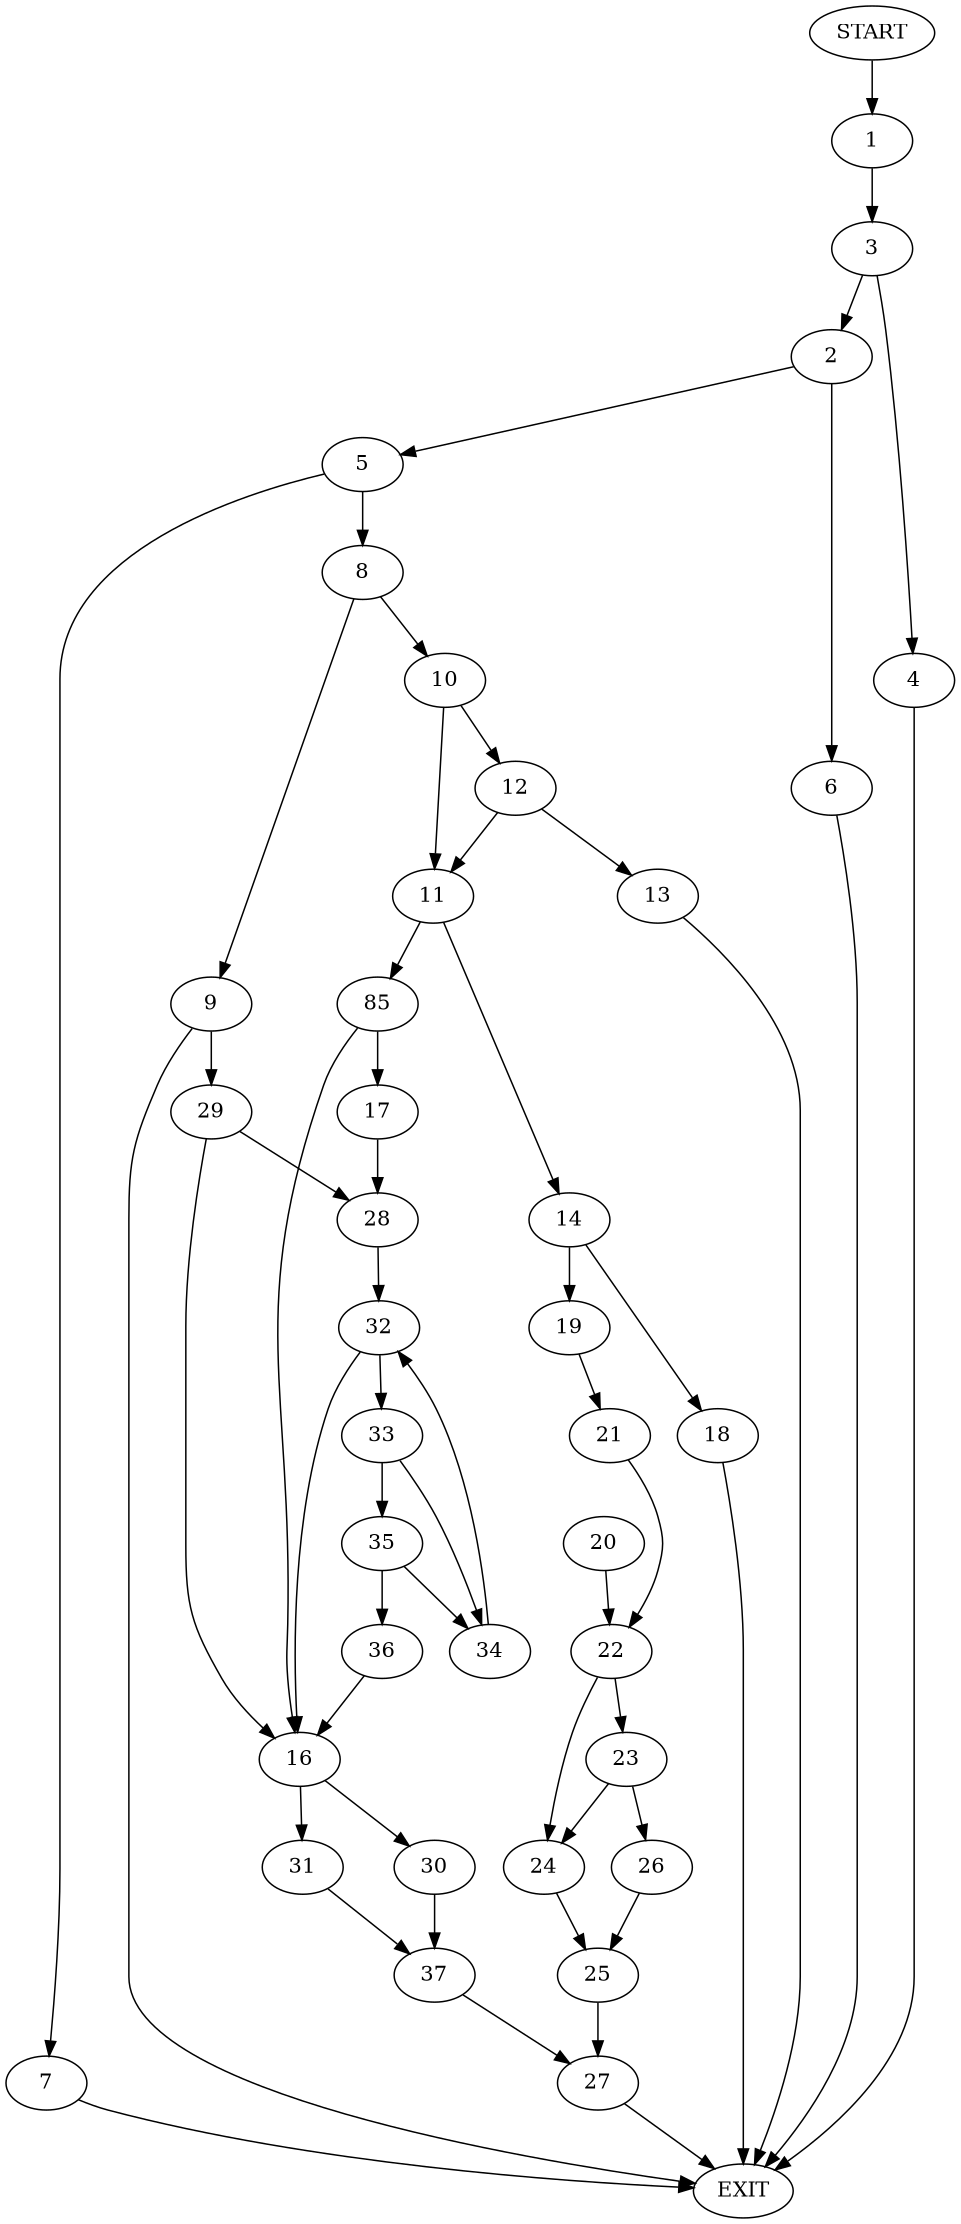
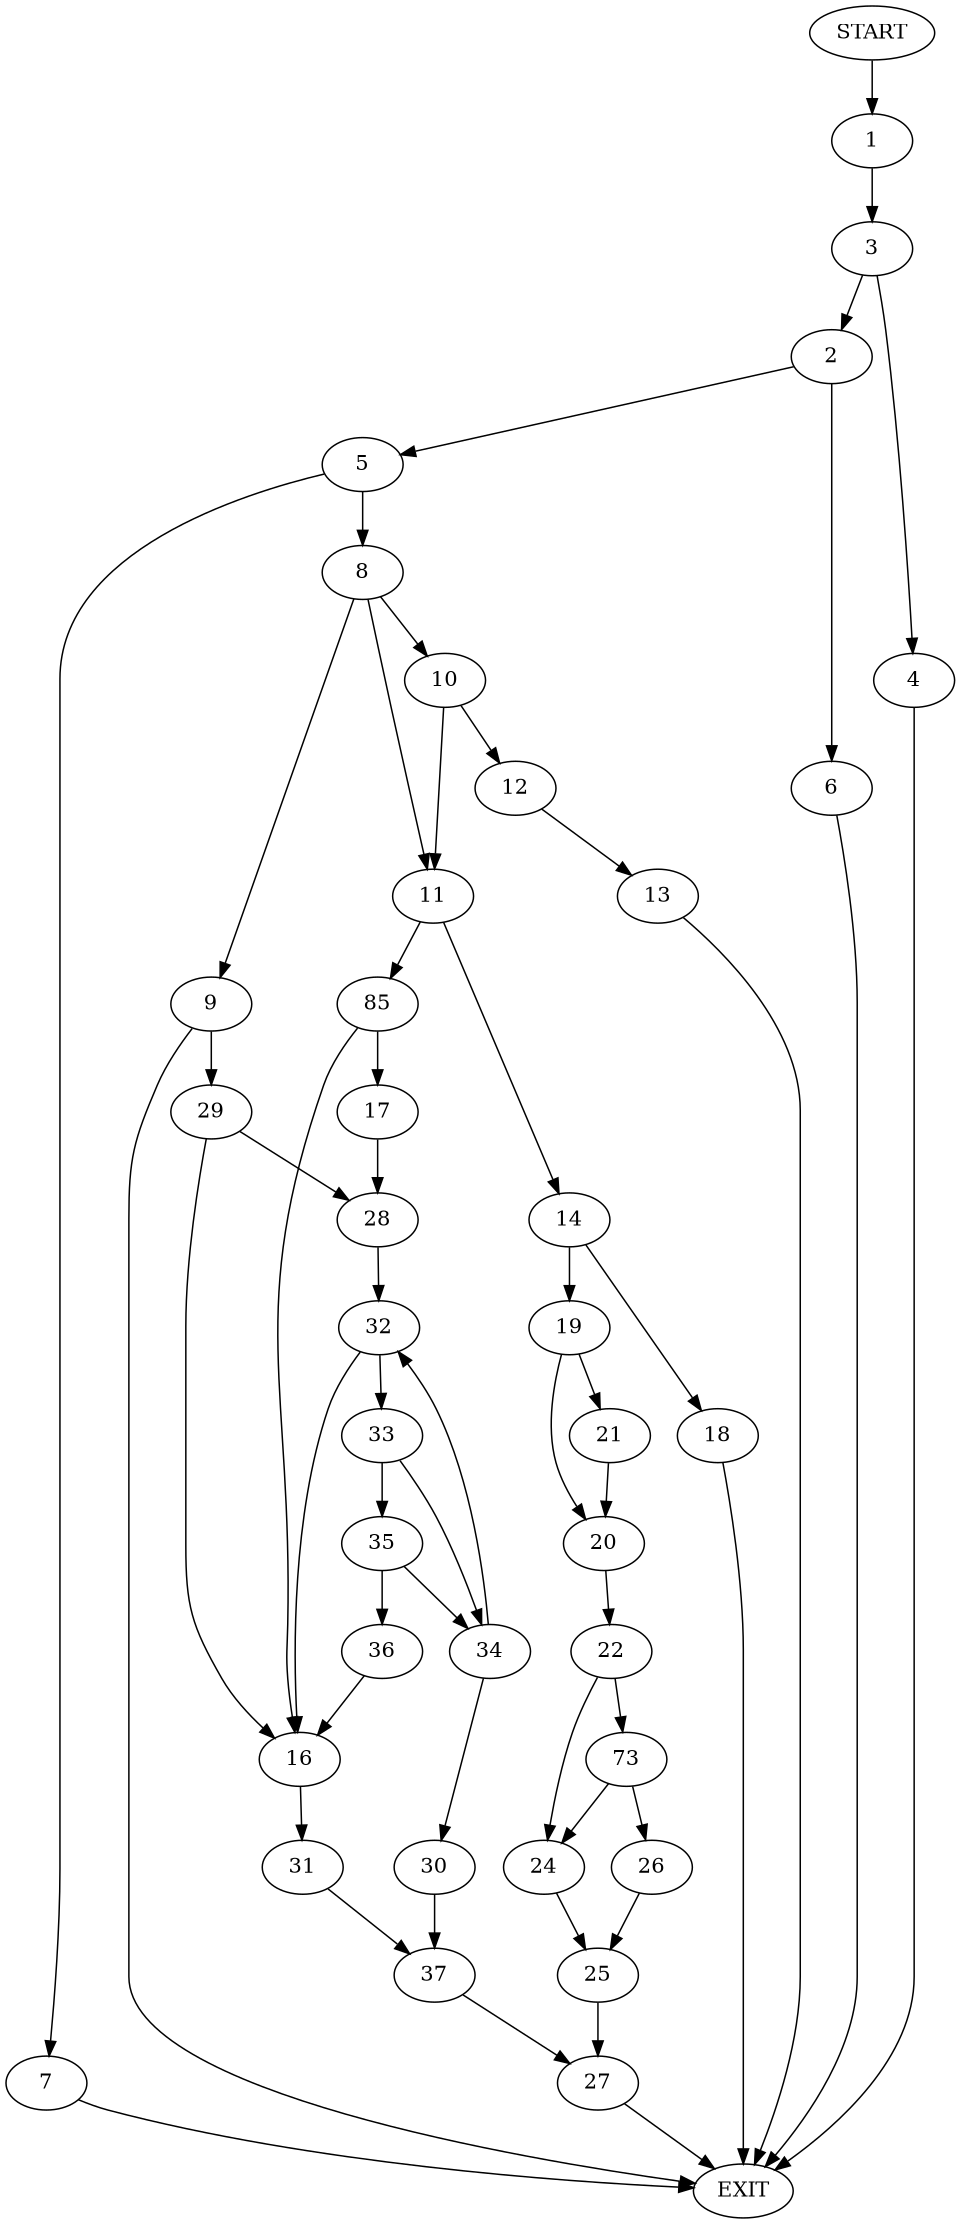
  digraph {
    n1 [label=START]
    1
    3
    n4 [label=EXIT]
    2
    5
    6
    4
    7
    8
    9
    10
    29
    11
    12
    14
    n17 [label=85]
    13
    18
    19
    16
    17
    20
    21
    30
    31
    28
    37
    32
    22
-   23
+   23 [label=73]
    24
    26
    25
    27
    33
    34
    35
    36
    n1 -> 1
    1 -> 3
    3 -> 2
    3 -> 4
    2 -> 5
    2 -> 6
    5 -> 7
    5 -> 8
    6 -> n4
    4 -> n4
    7 -> n4
    8 -> 9
    8 -> 10
    9 -> n4
    9 -> 29
    10 -> 11
    10 -> 12
    29 -> 16
    29 -> 28
    11 -> 14
    11 -> n17
-   12 -> 11
+   8 -> 11
    12 -> 13
    14 -> 18
    14 -> 19
    n17 -> 16
    n17 -> 17
    13 -> n4
    18 -> n4
+   19 -> 20
    19 -> 21
-   16 -> 30
+   34 -> 30
    16 -> 31
    17 -> 28
    20 -> 22
-   21 -> 22
+   21 -> 20
    30 -> 37
    31 -> 37
    28 -> 32
    37 -> 27
    32 -> 16
    32 -> 33
    22 -> 23
    22 -> 24
    23 -> 24
    23 -> 26
    24 -> 25
    26 -> 25
    25 -> 27
    27 -> n4
    33 -> 34
    33 -> 35
    34 -> 32
    35 -> 34
    35 -> 36
    36 -> 16
  }
